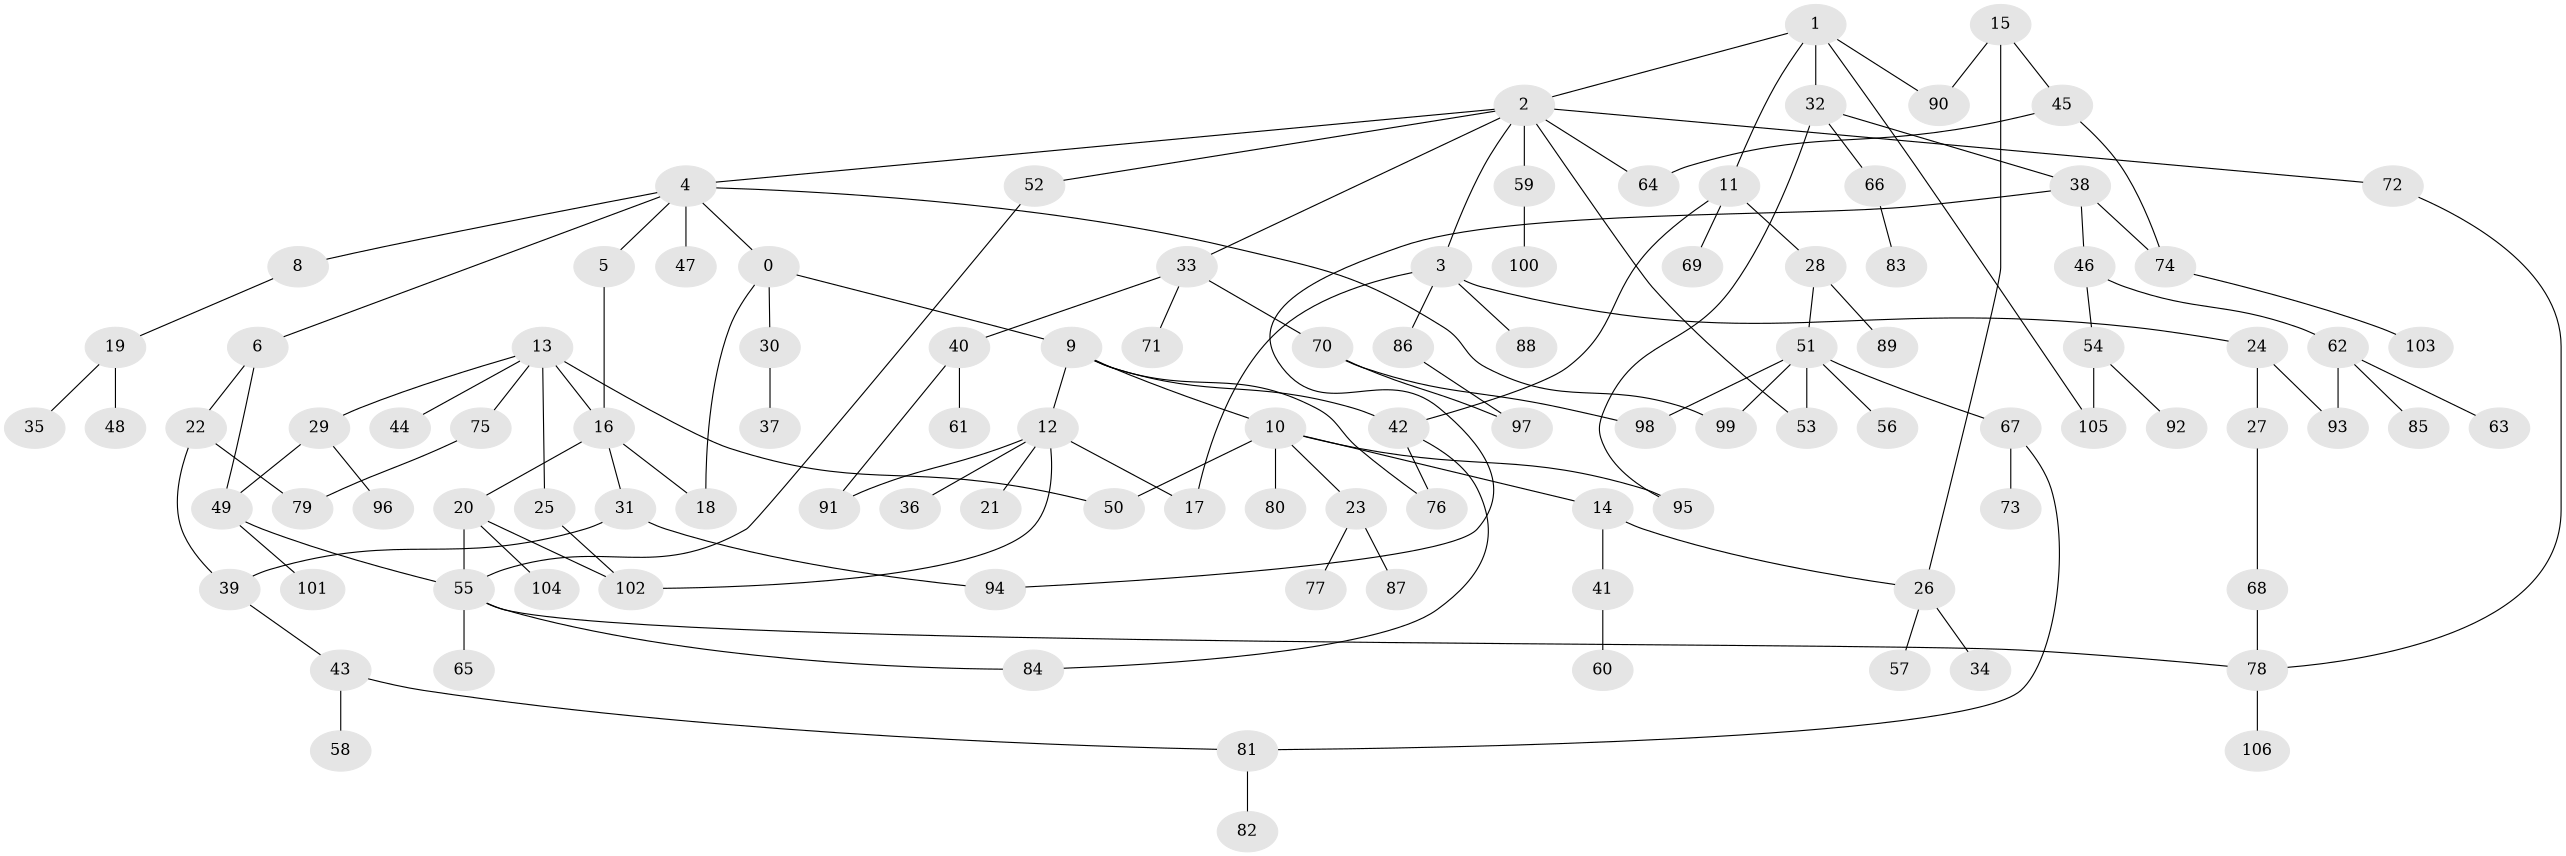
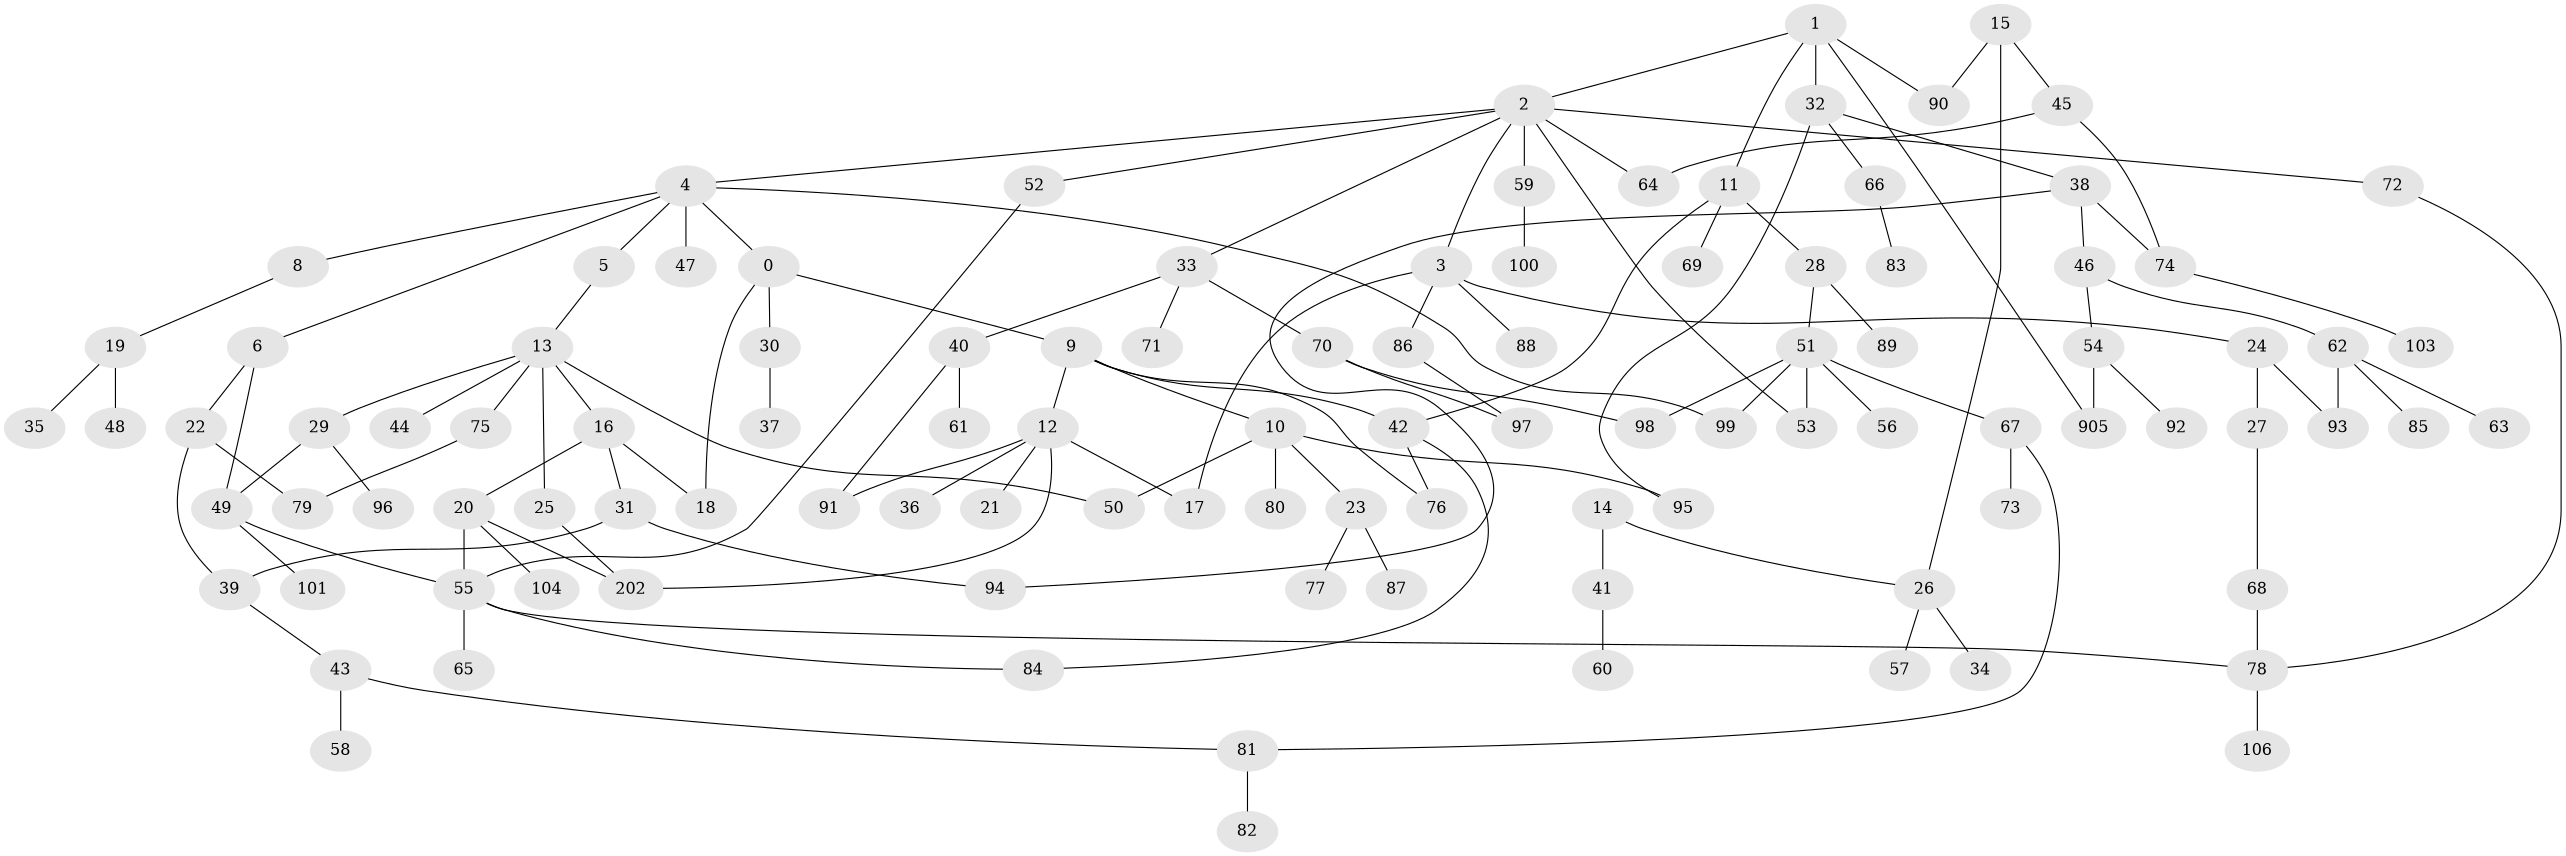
  graph {
    node [color=gray90 style=filled]
    1
    2
    11
    32
    90
-   105
+   105 [label=905]
    3
    4
    33
    52
    53
    59
    64
    72
    42
    28
    69
    95
    38
    66
    17
    24
    86
    88
    5
    6
    n27 [label=0]
    8
    47
    99
    40
    70
    71
    55
    100
    78
    27
    93
    97
    13
    22
    49
    9
    18
    30
    19
    50
    16
    25
    29
    44
    75
    39
    79
    101
    10
    12
    76
    37
    35
    48
    14
    23
    80
    21
    36
    91
-   102
+   102 [label=202]
    84
    41
    26
    77
    87
    51
    89
    20
    31
    96
    15
    45
    60
    34
    57
    74
    104
    94
    65
    43
    68
    56
    67
    98
    46
    83
    61
    54
    62
    103
    58
    81
    82
    92
    63
    85
    73
    106
    1 -- 2
    1 -- 11
    1 -- 32
    1 -- 90
    1 -- 105
    2 -- 3
    2 -- 4
    2 -- 33
    2 -- 52
    2 -- 53
    2 -- 59
    2 -- 64
    2 -- 72
    11 -- 42
    11 -- 28
    11 -- 69
    32 -- 95
    32 -- 38
    32 -- 66
    3 -- 17
    3 -- 24
    3 -- 86
    3 -- 88
    4 -- 5
    4 -- 6
    4 -- n27
    4 -- 8
    4 -- 47
    4 -- 99
    33 -- 40
    33 -- 70
    33 -- 71
    52 -- 55
    59 -- 100
    72 -- 78
    42 -- 76
    42 -- 84
    28 -- 51
    28 -- 89
    38 -- 74
    38 -- 94
    38 -- 46
    66 -- 83
    24 -- 27
    24 -- 93
    86 -- 97
-   5 -- 16
+   5 -- 13
    6 -- 22
    6 -- 49
    n27 -- 9
    n27 -- 18
    n27 -- 30
    8 -- 19
    40 -- 91
    40 -- 61
    70 -- 97
    70 -- 98
    55 -- 78
    55 -- 84
    55 -- 65
    78 -- 106
    27 -- 68
    13 -- 50
    13 -- 16
    13 -- 25
    13 -- 29
    13 -- 44
    13 -- 75
    22 -- 39
    22 -- 79
    49 -- 55
    49 -- 101
    9 -- 42
    9 -- 10
    9 -- 12
    9 -- 76
    30 -- 37
    19 -- 35
    19 -- 48
    16 -- 18
    16 -- 20
    16 -- 31
    25 -- 102
    29 -- 49
    29 -- 96
    75 -- 79
    39 -- 43
    10 -- 95
    10 -- 50
-   10 -- 14
    10 -- 23
    10 -- 80
    12 -- 17
    12 -- 21
    12 -- 36
    12 -- 91
    12 -- 102
    14 -- 41
    14 -- 26
    23 -- 77
    23 -- 87
    41 -- 60
    26 -- 34
    26 -- 57
    51 -- 53
    51 -- 99
    51 -- 56
    51 -- 67
    51 -- 98
    20 -- 55
    20 -- 102
    20 -- 104
    31 -- 39
    31 -- 94
    15 -- 90
    15 -- 26
    15 -- 45
    45 -- 64
    45 -- 74
    74 -- 103
    43 -- 58
    43 -- 81
    68 -- 78
    67 -- 81
    67 -- 73
    46 -- 54
    46 -- 62
    54 -- 105
    54 -- 92
    62 -- 93
    62 -- 63
    62 -- 85
    81 -- 82
  }
